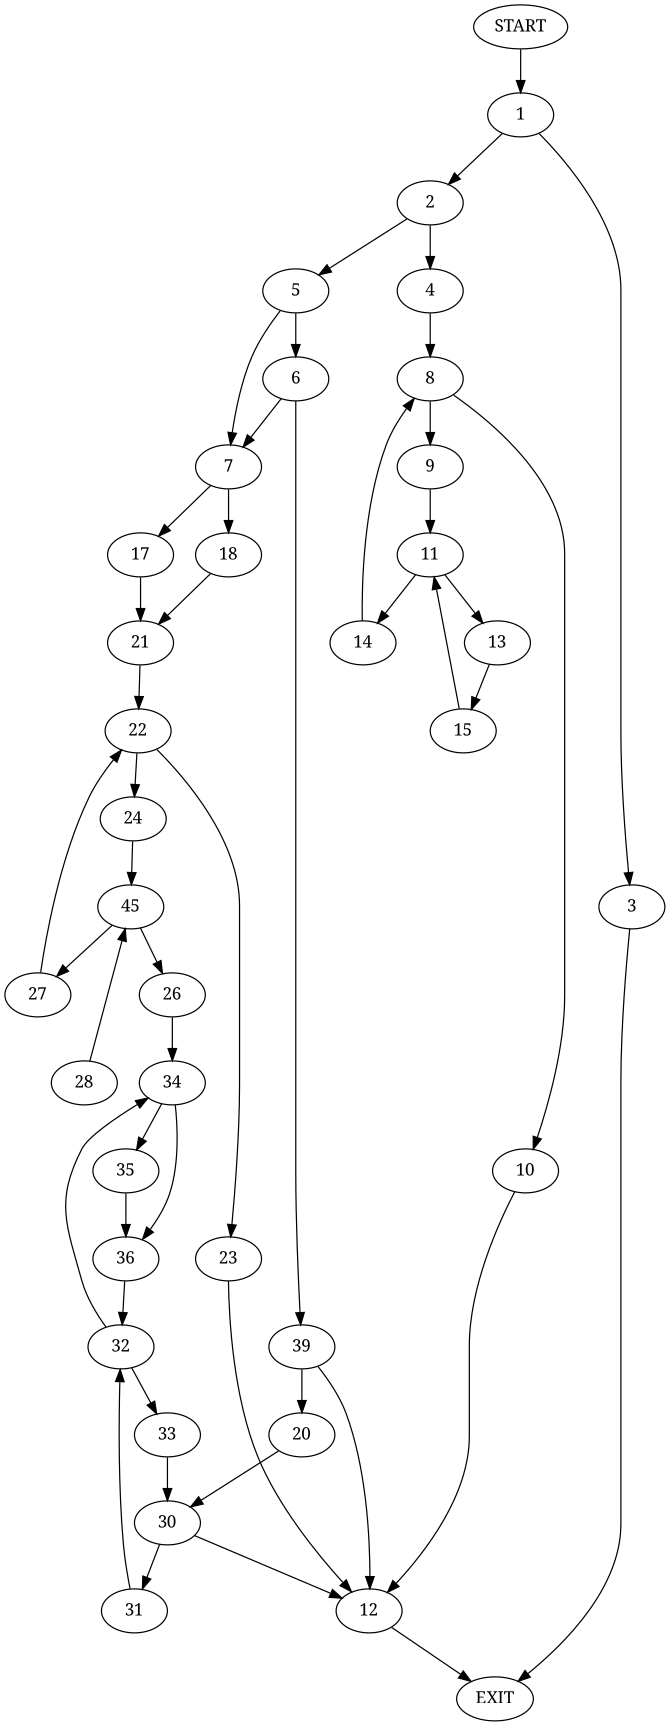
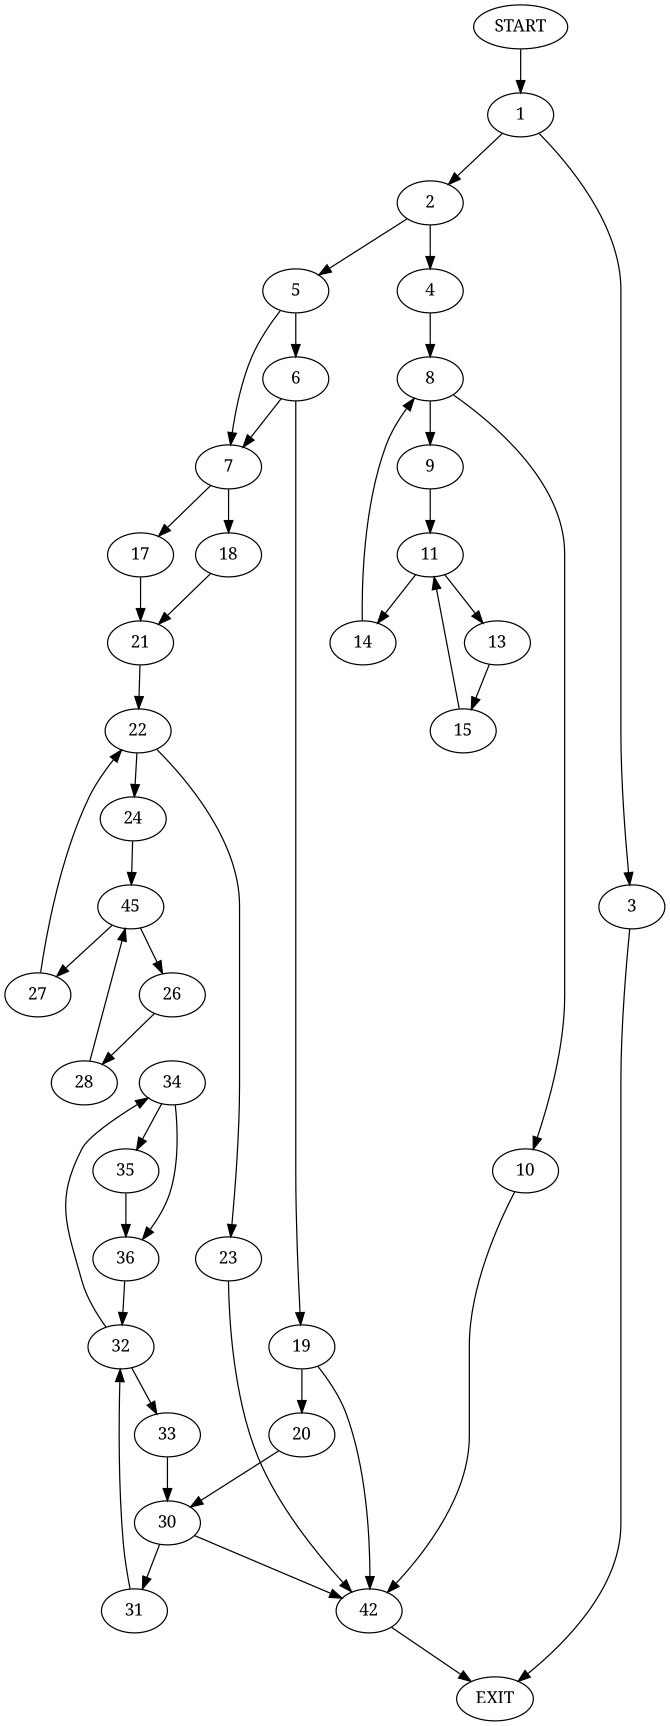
  digraph {
    fontname="Noto Serif"
    node [fontname="Noto Serif"]
    edge [fontname="Noto Serif"]
    n1 [label=START]
    1
    2
    3
    n5 [label=EXIT]
    4
    5
    8
    6
    7
    9
    10
-   19 [label=39]
+   19
    17
    18
-   12
+   12 [label=42]
    20
    21
    11
    13
    14
    15
    22
    30
    31
    23
    24
    n28 [label=45]
    26
    27
    28
    32
    33
    34
    35
    36
    n1 -> 1
    1 -> 2
    1 -> 3
    2 -> 4
    2 -> 5
    3 -> n5
    4 -> 8
    5 -> 6
    5 -> 7
    8 -> 9
    8 -> 10
    6 -> 7
    6 -> 19
    7 -> 17
    7 -> 18
    9 -> 11
    10 -> 12
    19 -> 12
    19 -> 20
    17 -> 21
    18 -> 21
    12 -> n5
    20 -> 30
    21 -> 22
    11 -> 13
    11 -> 14
    13 -> 15
    14 -> 8
    15 -> 11
    22 -> 23
    22 -> 24
    30 -> 12
    30 -> 31
    31 -> 32
    23 -> 12
    24 -> n28
    n28 -> 26
    n28 -> 27
-   26 -> 34
+   26 -> 28
    27 -> 22
    28 -> n28
    32 -> 33
    32 -> 34
    33 -> 30
    34 -> 35
    34 -> 36
    35 -> 36
    36 -> 32
  }
